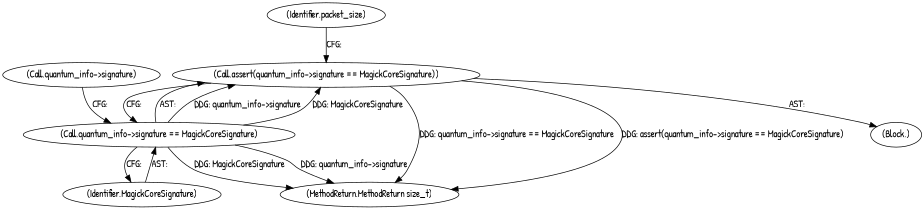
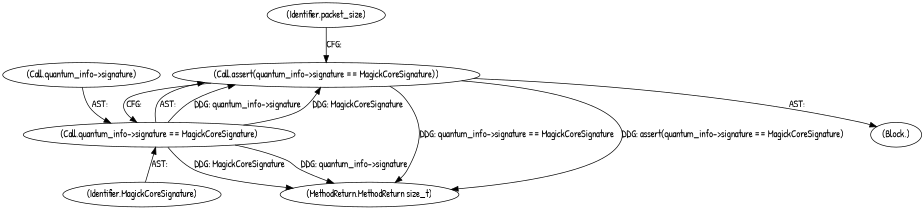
  digraph {
    fontname="Patrick Hand"
    node [fontname="Patrick Hand"]
    edge [fontname="Patrick Hand"]
    n1 [label="(Call,assert(quantum_info->signature == MagickCoreSignature))"]
    n2 [label="(Call,quantum_info->signature == MagickCoreSignature)"]
    n3 [label="(Block,)"]
    n4 [label="(MethodReturn,MethodReturn size_t)"]
    n5 [label="(Identifier,MagickCoreSignature)"]
    n6 [label="(Identifier,packet_size)"]
    n7 [label="(Call,quantum_info->signature)"]
    n1 -> n2 [label="CFG: "]
    n1 -> n3 [label="AST: "]
    n1 -> n4 [label="DDG: quantum_info->signature == MagickCoreSignature"]
    n1 -> n4 [label="DDG: assert(quantum_info->signature == MagickCoreSignature)"]
    n2 -> n1 [label="AST: "]
    n2 -> n1 [label="DDG: quantum_info->signature"]
    n2 -> n1 [label="DDG: MagickCoreSignature"]
    n2 -> n4 [label="DDG: MagickCoreSignature"]
    n2 -> n4 [label="DDG: quantum_info->signature"]
-   n2 -> n5 [label="CFG: "]
    n5 -> n2 [label="AST: "]
    n6 -> n1 [label="CFG: "]
-   n7 -> n2 [label="CFG: "]
+   n7 -> n2 [label="AST: "]
  }
